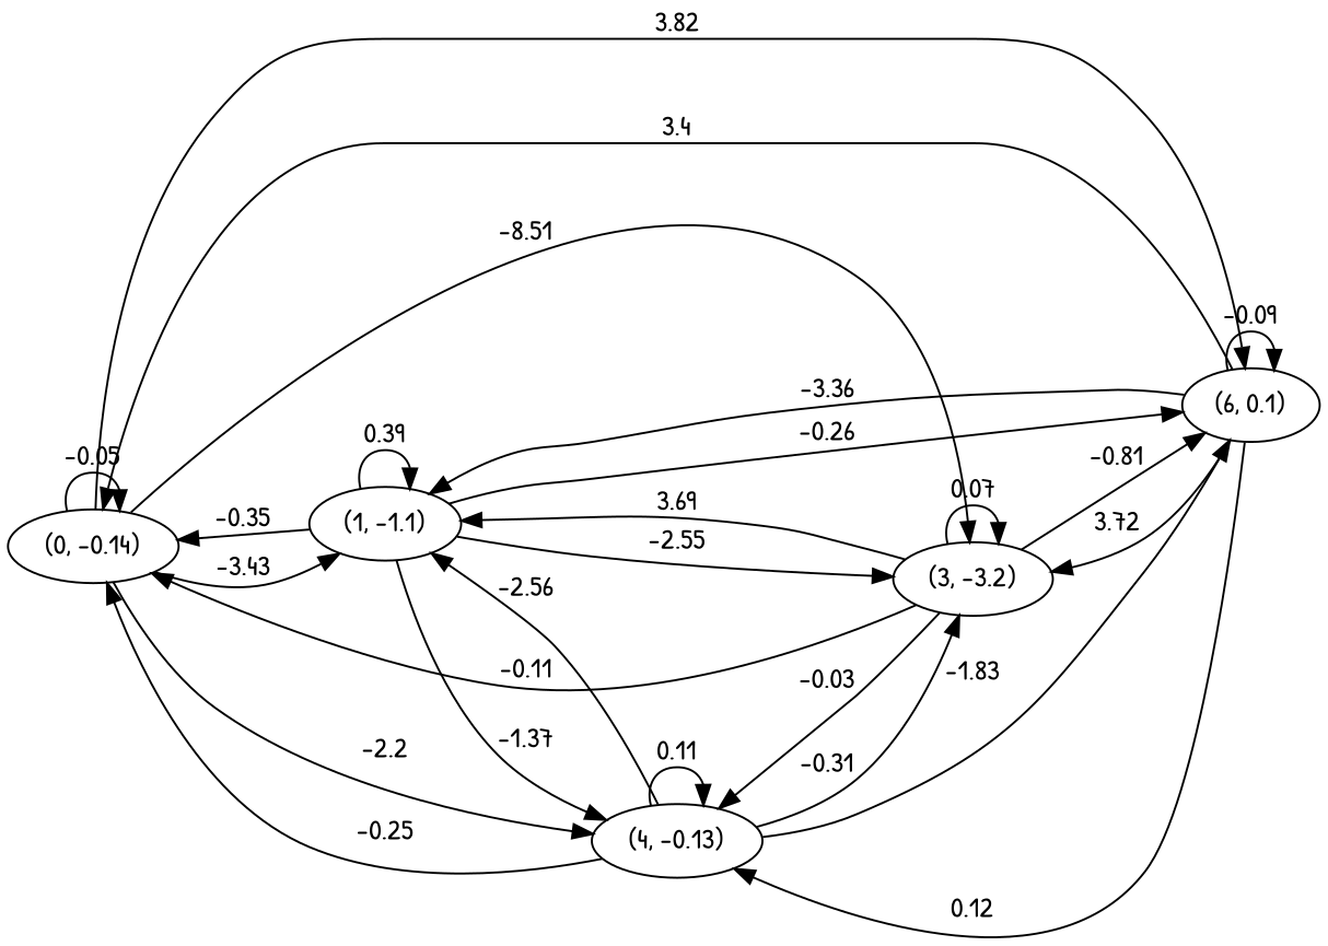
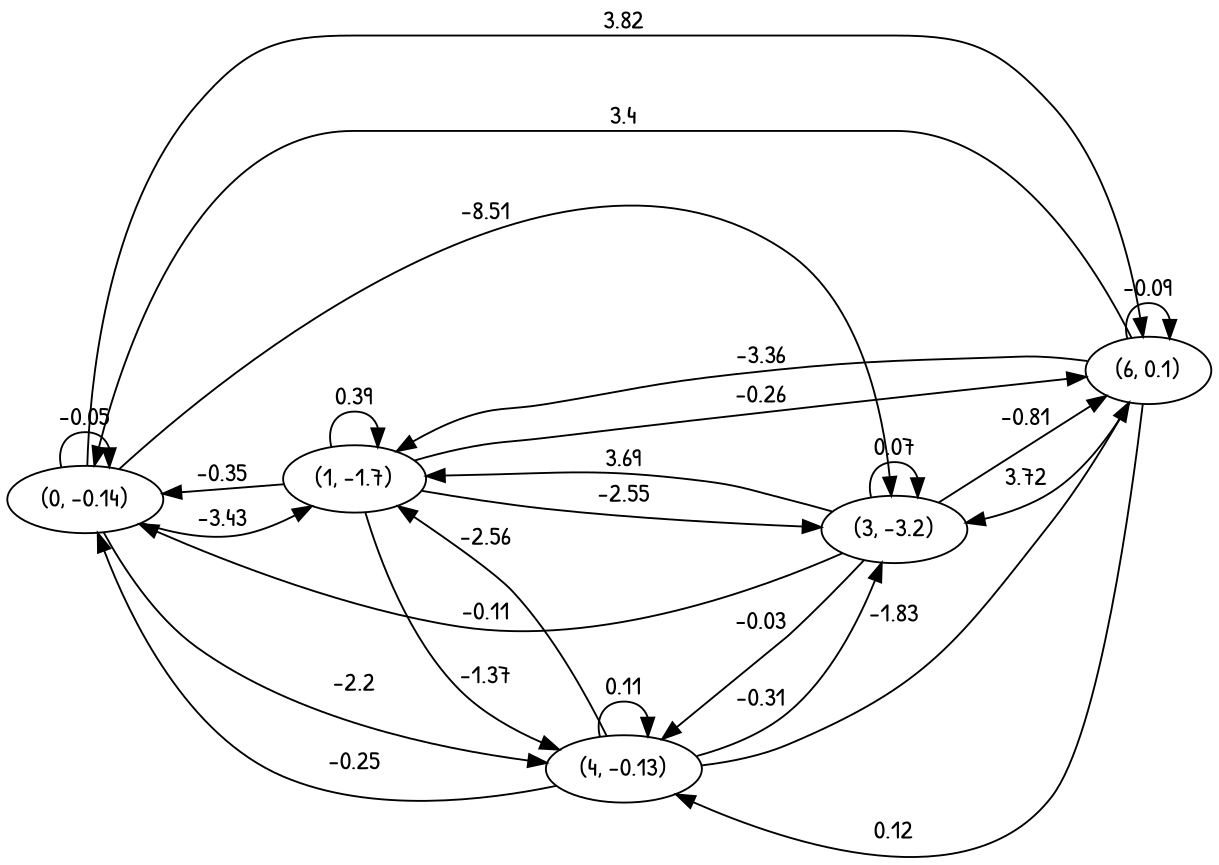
  digraph {
    fontname="Patrick Hand"
    rankdir=LR
    node [fontname="Patrick Hand"]
    edge [fontname="Patrick Hand"]
    n1 [label="(0, -0.14)"]
-   n2 [label="(1, -1.1)"]
+   n2 [label="(1, -1.7)"]
    n3 [label="(6, 0.1)"]
    n4 [label="(3, -3.2)"]
    n5 [label="(4, -0.13)"]
    n1 -> n1 [label=-0.05]
    n1 -> n2 [label=-3.43]
    n1 -> n3 [label=3.82]
    n1 -> n4 [label=-8.51]
    n1 -> n5 [label=-2.2]
    n2 -> n1 [label=-0.35]
    n2 -> n2 [label=0.39]
    n2 -> n3 [label=-0.26]
    n2 -> n4 [label=-2.55]
    n2 -> n5 [label=-1.37]
    n3 -> n1 [label=3.4]
    n3 -> n2 [label=-3.36]
    n3 -> n3 [label=-0.09]
    n3 -> n4 [label=3.72]
    n3 -> n5 [label=0.12]
    n4 -> n1 [label=-0.11]
    n4 -> n2 [label=3.69]
    n4 -> n3 [label=-0.81]
    n4 -> n4 [label=0.07]
    n4 -> n5 [label=-0.03]
    n5 -> n1 [label=-0.25]
    n5 -> n2 [label=-2.56]
    n5 -> n3 [label=-1.83]
    n5 -> n4 [label=-0.31]
    n5 -> n5 [label=0.11]
  }
